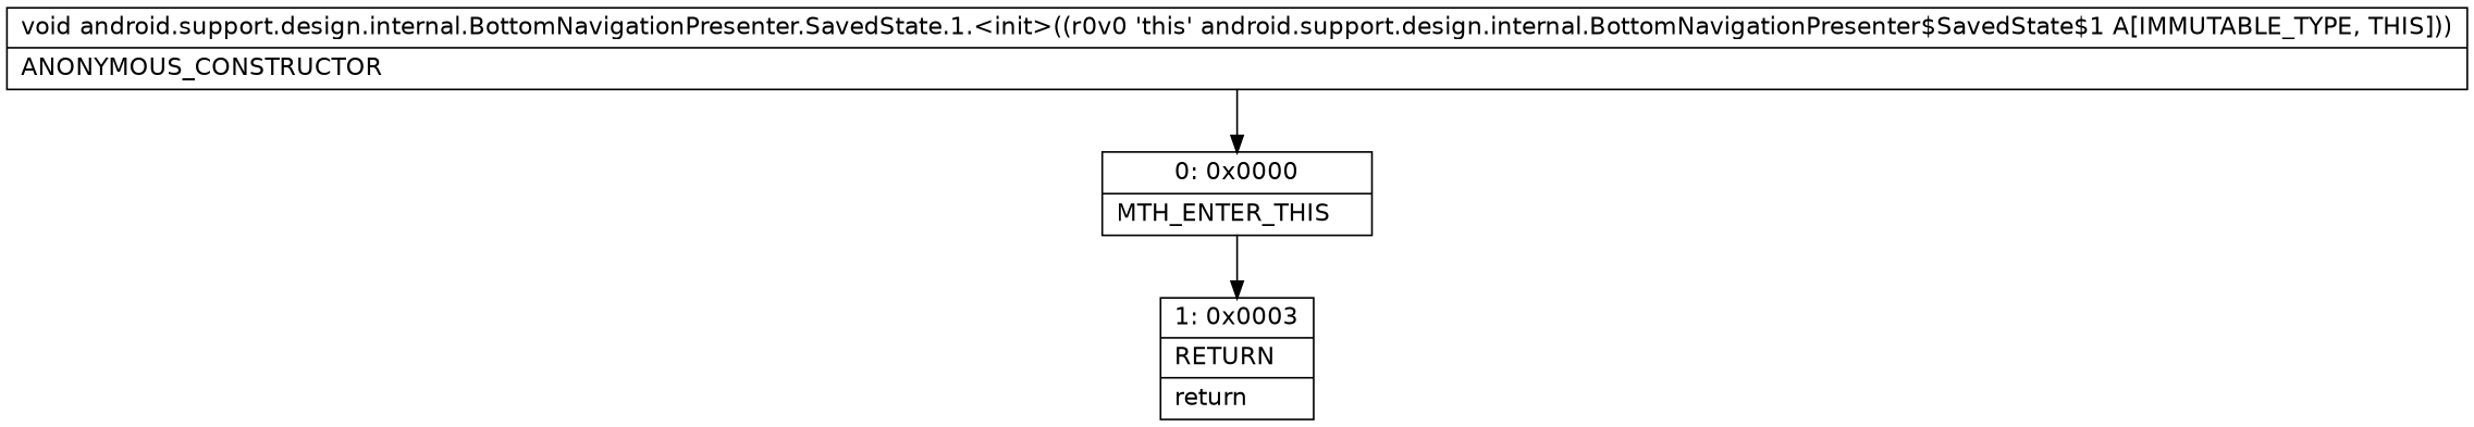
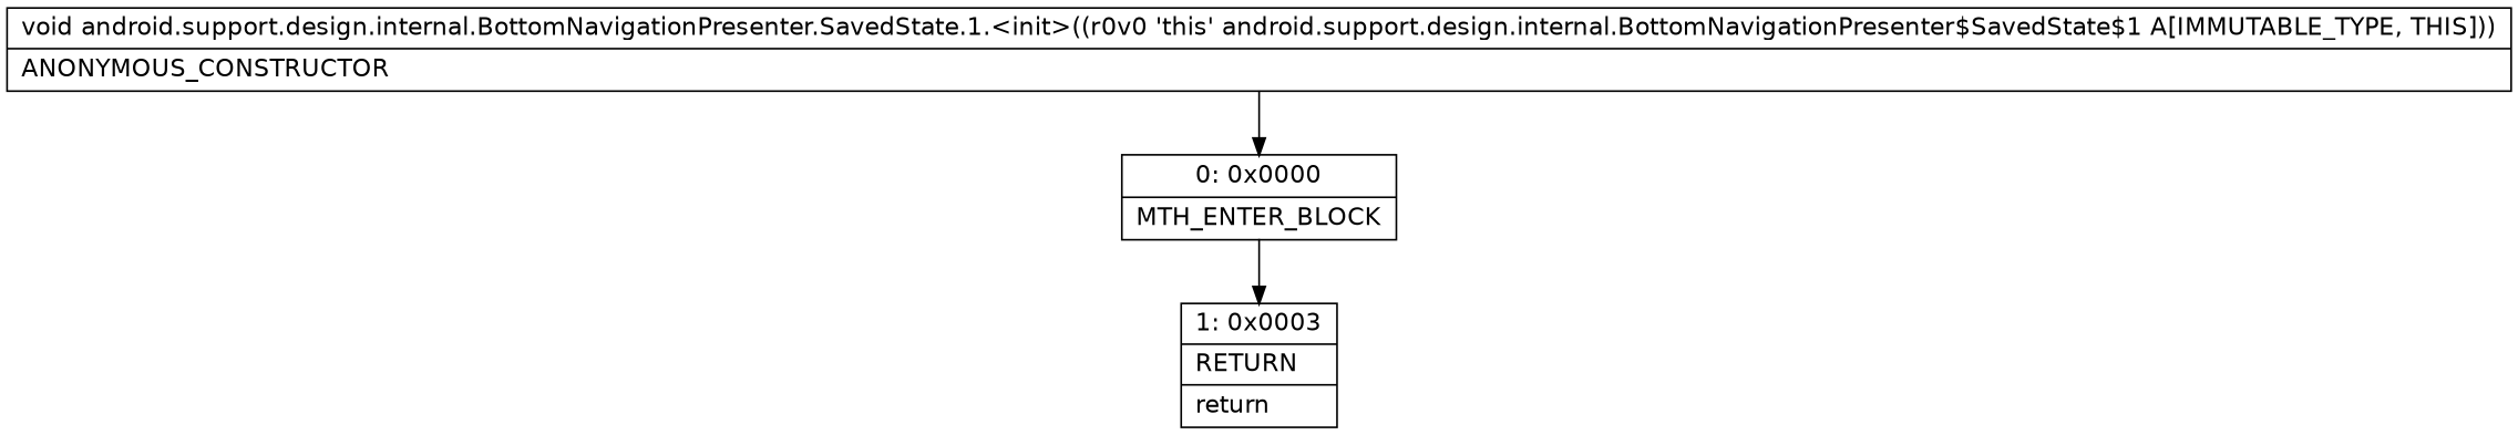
  digraph {
    fontname="DejaVu Sans"
    node [shape=record fontname="DejaVu Sans"]
    edge [fontname="DejaVu Sans"]
-   n1 [label="{0\:\ 0x0000|MTH_ENTER_THIS\l}"]
+   n1 [label="{0\:\ 0x0000|MTH_ENTER_BLOCK\l}"]
    n2 [label="{1\:\ 0x0003|RETURN\l|return\l}"]
    n3 [label="{void android.support.design.internal.BottomNavigationPresenter.SavedState.1.\<init\>((r0v0 'this' android.support.design.internal.BottomNavigationPresenter$SavedState$1 A[IMMUTABLE_TYPE, THIS]))  | ANONYMOUS_CONSTRUCTOR\l}"]
    n1 -> n2
    n3 -> n1
  }
